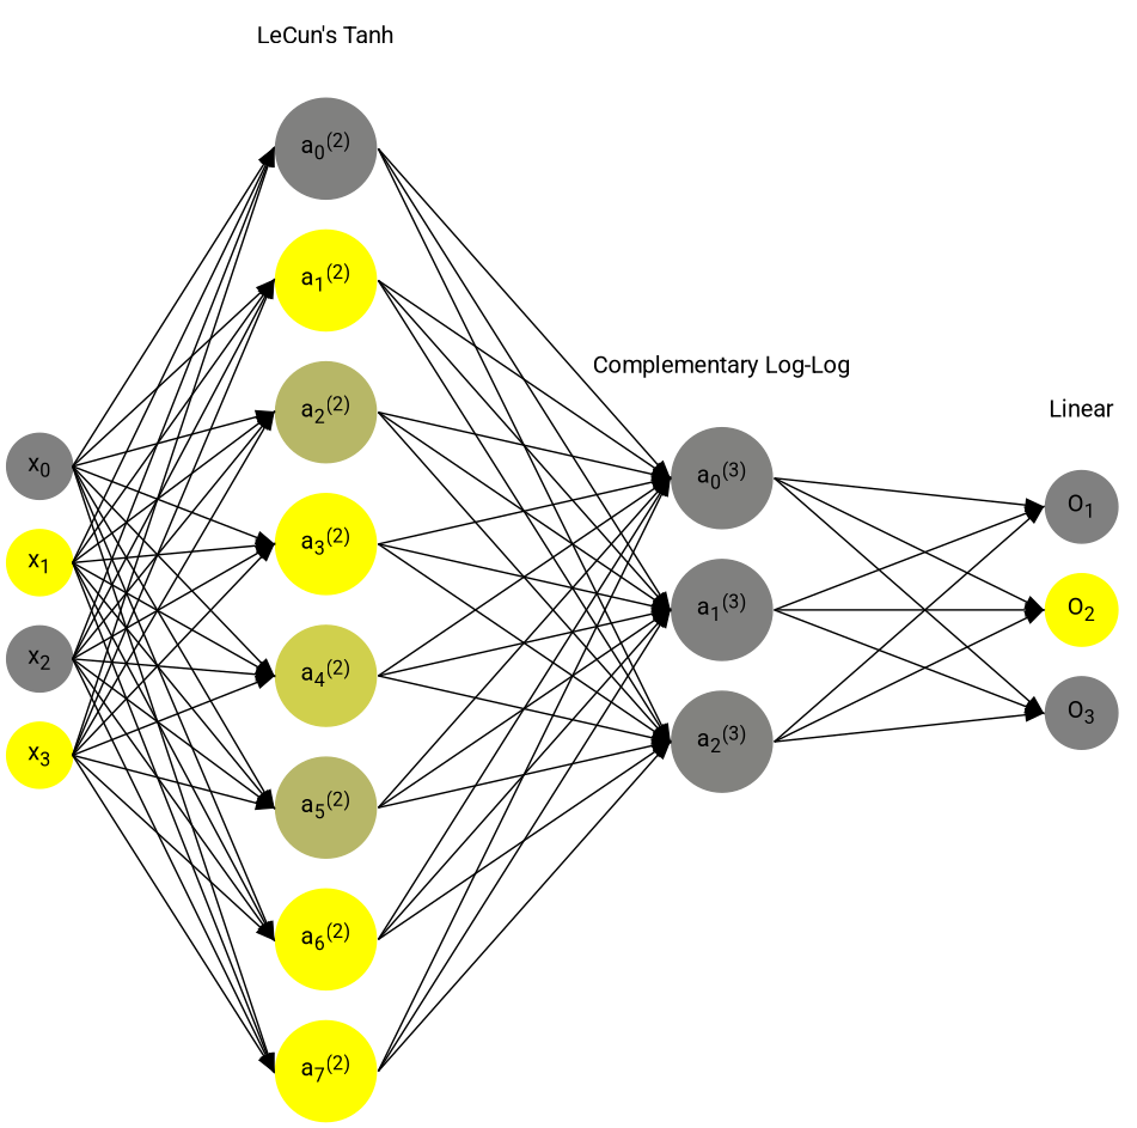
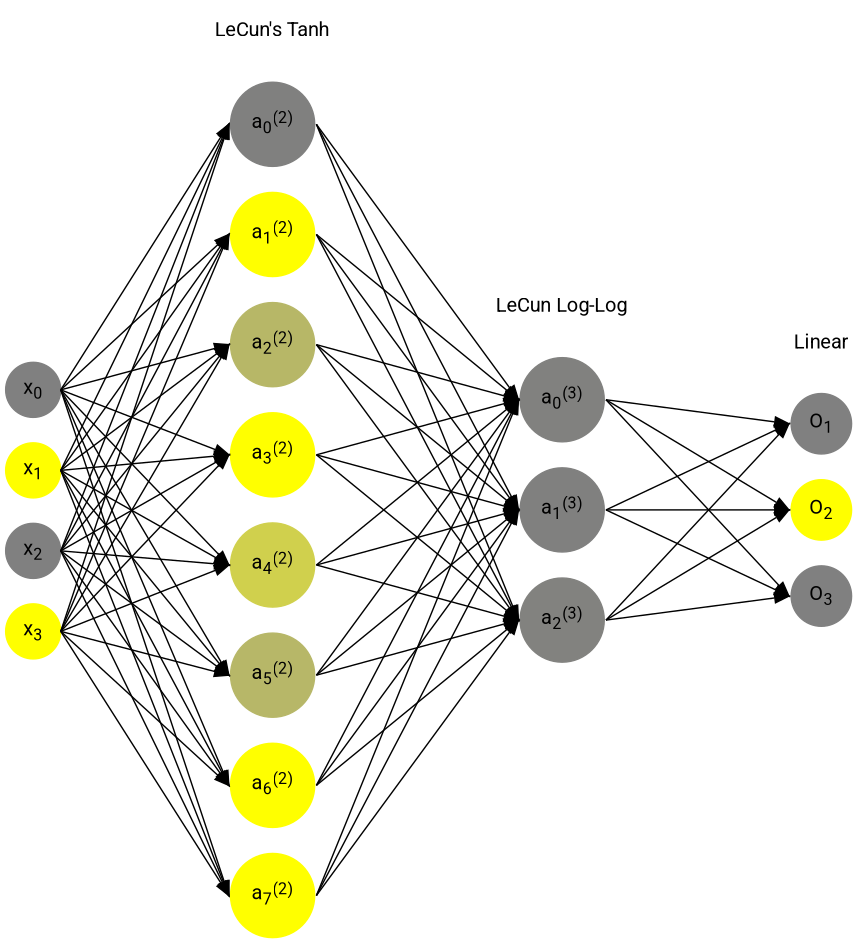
  digraph {
    rankdir=LR
    ranksep=1.4
    splines=false
    fontname=Roboto
    node [color="0.1667, 0.0, 0.5" fillcolor="0.1667, 0.0, 0.5" shape=circle style=filled fontname=Roboto]
    edge [headport=w style=solid tailport=e fontname=Roboto]
    n1 [label=<x<sub>0</sub>>]
    n2 [color="0.1667, 1.0, 1.0" fillcolor="0.1667, 1.0, 1.0" label=<x<sub>1</sub>>]
    n3 [label=<x<sub>2</sub>>]
    n4 [color="0.1667, 1.0, 1.0" fillcolor="0.1667, 1.0, 1.0" label=<x<sub>3</sub>>]
    n5 [color="0.1667, 0.003024, 0.501512" fillcolor="0.1667, 0.003024, 0.501512" label=<a<sub>0</sub><sup>(2)</sup>>]
    n6 [color="0.1667, 1.188934, 1.094467" fillcolor="0.1667, 1.188934, 1.094467" label=<a<sub>1</sub><sup>(2)</sup>>]
    n7 [color="0.1667, 0.436808, 0.718404" fillcolor="0.1667, 0.436808, 0.718404" label=<a<sub>2</sub><sup>(2)</sup>>]
    n8 [color="0.1667, 1.024481, 1.012240" fillcolor="0.1667, 1.024481, 1.012240" label=<a<sub>3</sub><sup>(2)</sup>>]
    n9 [color="0.1667, 0.627451, 0.813726" fillcolor="0.1667, 0.627451, 0.813726" label=<a<sub>4</sub><sup>(2)</sup>>]
    n10 [color="0.1667, 0.430642, 0.715321" fillcolor="0.1667, 0.430642, 0.715321" label=<a<sub>5</sub><sup>(2)</sup>>]
    n11 [color="0.1667, 1.044777, 1.022388" fillcolor="0.1667, 1.044777, 1.022388" label=<a<sub>6</sub><sup>(2)</sup>>]
    n12 [color="0.1667, 1.194272, 1.097136" fillcolor="0.1667, 1.194272, 1.097136" label=<a<sub>7</sub><sup>(2)</sup>>]
    n13 [color="0.1667, 0.011695, 0.505847" fillcolor="0.1667, 0.011695, 0.505847" label=<a<sub>0</sub><sup>(3)</sup>>]
    n14 [color="0.1667, 0.006977, 0.503489" fillcolor="0.1667, 0.006977, 0.503489" label=<a<sub>1</sub><sup>(3)</sup>>]
    n15 [color="0.1667, 0.021225, 0.510613" fillcolor="0.1667, 0.021225, 0.510613" label=<a<sub>2</sub><sup>(3)</sup>>]
    n16 [label=<O<sub>1</sub>>]
    n17 [color="0.1667, 1.0, 1.0" fillcolor="0.1667, 1.0, 1.0" label=<O<sub>2</sub>>]
    n18 [label=<O<sub>3</sub>>]
    n19 [label="LeCun's Tanh" shape=plaintext color="" fillcolor="" style=""]
-   n20 [label="Complementary Log-Log" shape=plaintext color="" fillcolor="" style=""]
+   n20 [label="LeCun Log-Log" shape=plaintext color="" fillcolor="" style=""]
    n21 [label=Linear shape=plaintext color="" fillcolor="" style=""]
    subgraph sub_1 {
      n1
    }
    subgraph sub_2 {
      n2
    }
    subgraph sub_3 {
      n3
    }
    subgraph sub_4 {
      n4
    }
    subgraph sub_5 {
      n5
    }
    subgraph sub_6 {
      n6
    }
    subgraph sub_7 {
      n7
    }
    subgraph sub_8 {
      n8
    }
    subgraph sub_9 {
      n9
    }
    subgraph sub_10 {
      n10
    }
    subgraph sub_11 {
      n11
    }
    subgraph sub_12 {
      n12
    }
    subgraph sub_13 {
      n13
    }
    subgraph sub_14 {
      n14
    }
    subgraph sub_15 {
      n15
    }
    subgraph sub_16 {
      n16
    }
    subgraph sub_17 {
      n17
    }
    subgraph sub_18 {
      n18
    }
    subgraph sub_19 {
      rank=same
      n1
      n2
      n3
      n4
    }
    subgraph sub_20 {
      rank=same
      n5
      n6
      n7
      n8
      n9
      n10
      n11
      n12
    }
    subgraph sub_21 {
      rank=same
      n13
      n14
      n15
    }
    subgraph sub_22 {
      rank=same
      n16
      n17
      n18
    }
    subgraph sub_23 {
      rank=same
      n5
      n19
    }
    subgraph sub_24 {
      rank=same
      n13
      n20
    }
    subgraph sub_25 {
      rank=same
      n16
      n21
    }
    n1 -> n2 [style=invis]
    n1 -> n5
    n1 -> n6
    n1 -> n7
    n1 -> n8
    n1 -> n9
    n1 -> n10
    n1 -> n11
    n1 -> n12
    n2 -> n3 [style=invis]
    n2 -> n5
    n2 -> n6
    n2 -> n7
    n2 -> n8
    n2 -> n9
    n2 -> n10
    n2 -> n11
    n2 -> n12
    n3 -> n4 [style=invis]
    n3 -> n5
    n3 -> n6
    n3 -> n7
    n3 -> n8
    n3 -> n9
    n3 -> n10
    n3 -> n11
    n3 -> n12
    n4 -> n5
    n4 -> n6
    n4 -> n7
    n4 -> n8
    n4 -> n9
    n4 -> n10
    n4 -> n11
    n4 -> n12
    n5 -> n6 [style=invis]
    n5 -> n13
    n5 -> n14
    n5 -> n15
    n6 -> n7 [style=invis]
    n6 -> n13
    n6 -> n14
    n6 -> n15
    n7 -> n8 [style=invis]
    n7 -> n13
    n7 -> n14
    n7 -> n15
    n8 -> n9 [style=invis]
    n8 -> n13
    n8 -> n14
    n8 -> n15
    n9 -> n10 [style=invis]
    n9 -> n13
    n9 -> n14
    n9 -> n15
    n10 -> n11 [style=invis]
    n10 -> n13
    n10 -> n14
    n10 -> n15
    n11 -> n12 [style=invis]
    n11 -> n13
    n11 -> n14
    n11 -> n15
    n12 -> n13
    n12 -> n14
    n12 -> n15
    n13 -> n14 [style=invis]
    n13 -> n16
    n13 -> n17
    n13 -> n18
    n14 -> n15 [style=invis]
    n14 -> n16
    n14 -> n17
    n14 -> n18
    n15 -> n16
    n15 -> n17
    n15 -> n18
    n16 -> n17 [style=invis]
    n17 -> n18 [style=invis]
    n19 -> n5 [style=invis]
    n20 -> n13 [style=invis]
    n21 -> n16 [style=invis]
  }
